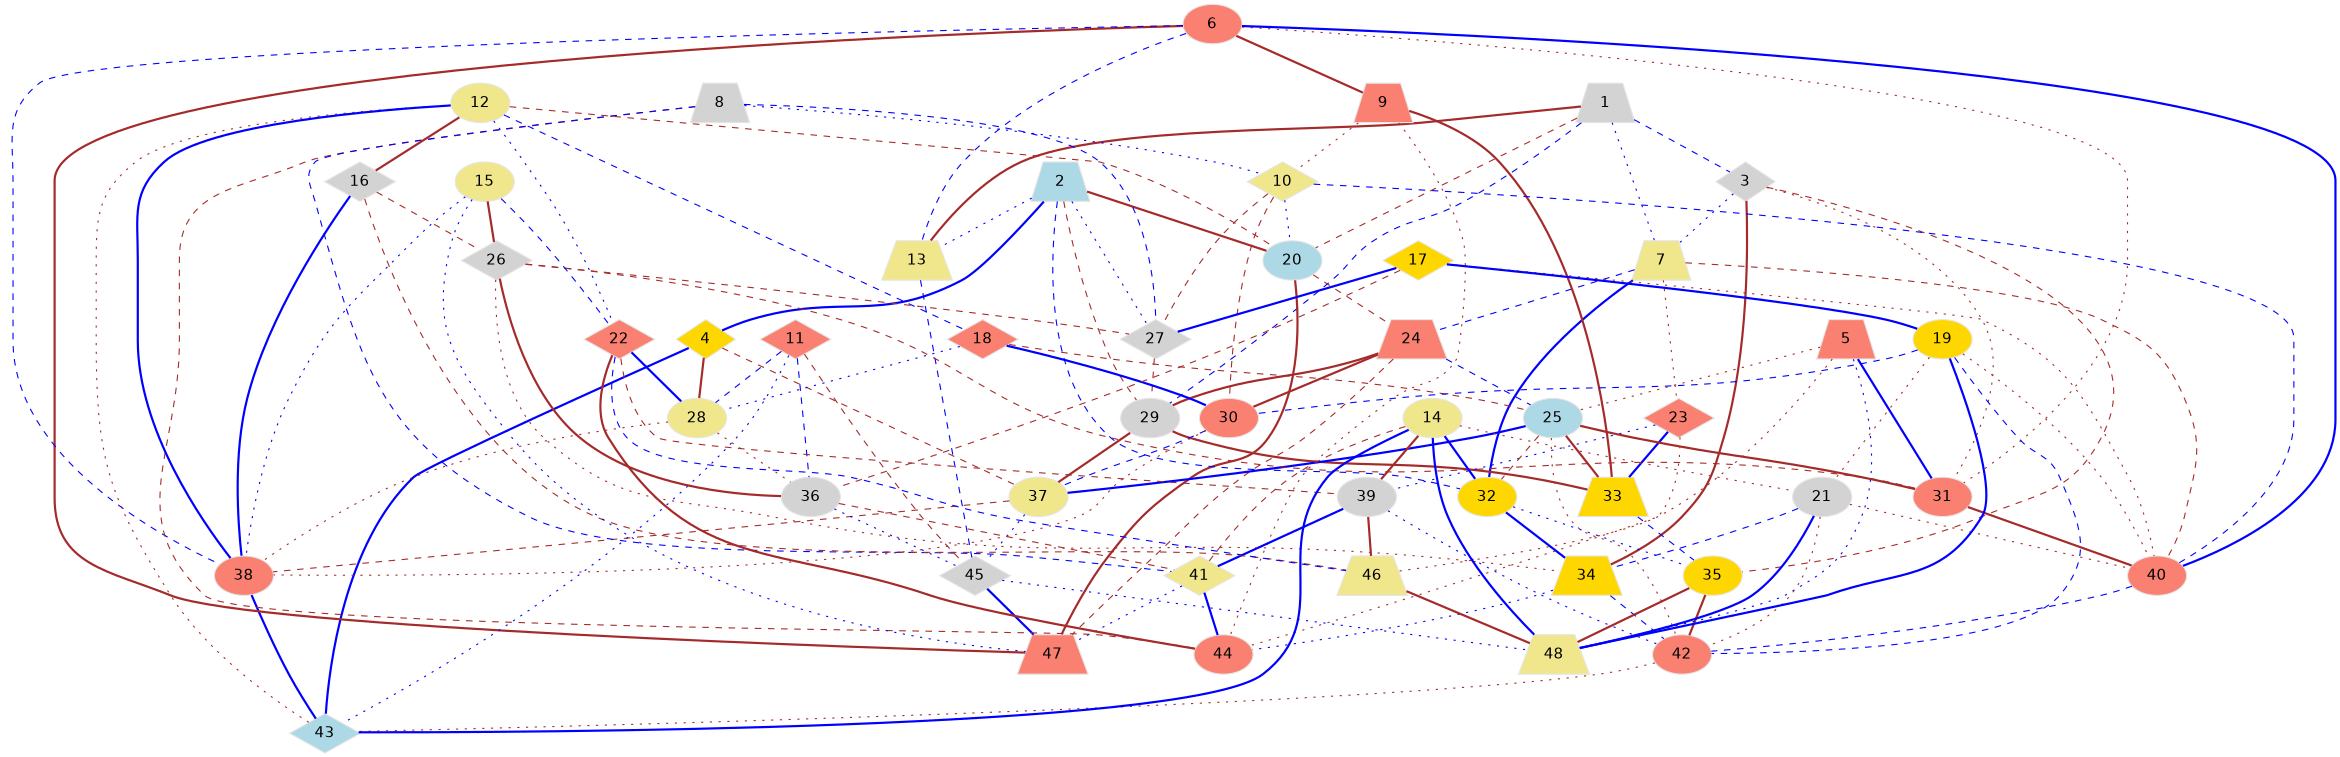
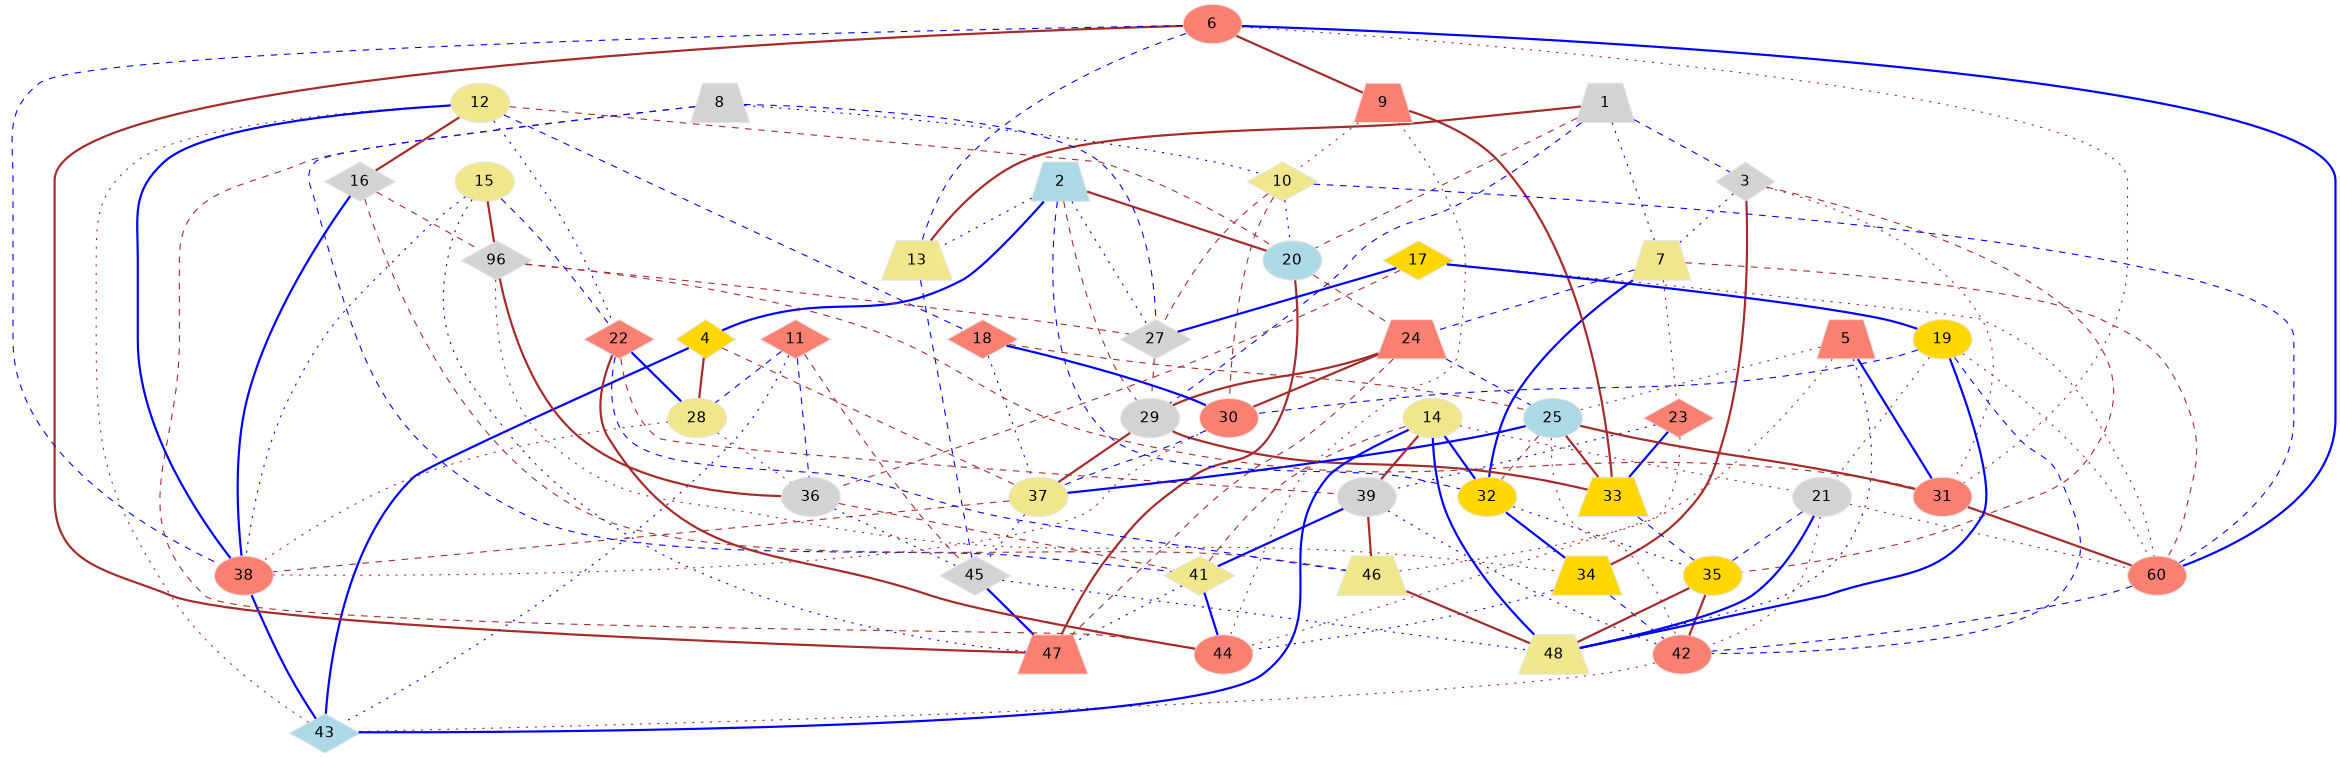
  graph {
    fontname="DejaVu Sans"
    node [color=gray90 fillcolor=salmon fontname="DejaVu Sans" shape=ellipse style=filled]
    edge [color=brown fontname="DejaVu Sans" style=dashed weight=1.0]
    1 [fillcolor=lightgrey shape=trapezium]
    3 [fillcolor=lightgrey shape=diamond]
    7 [fillcolor=khaki shape=trapezium]
    13 [fillcolor=khaki shape=trapezium]
    20 [fillcolor=lightblue]
    29 [fillcolor=lightgrey]
    31
    34 [fillcolor=gold shape=trapezium]
    35 [fillcolor=gold]
    32 [fillcolor=gold]
-   40
+   40 [label=60]
    23 [shape=diamond]
    24 [shape=trapezium]
    45 [fillcolor=lightgrey shape=diamond]
    47 [shape=trapezium]
    37 [fillcolor=khaki]
    33 [fillcolor=gold shape=trapezium]
    2 [fillcolor=lightblue shape=trapezium]
    4 [fillcolor=gold shape=diamond]
    27 [fillcolor=lightgrey shape=diamond]
    28 [fillcolor=khaki]
    43 [fillcolor=lightblue shape=diamond]
    44
    42
    48 [fillcolor=khaki shape=trapezium]
    38
    36 [fillcolor=lightgrey]
    5 [shape=trapezium]
    25 [fillcolor=lightblue]
    46 [fillcolor=khaki shape=trapezium]
    6
    9 [shape=trapezium]
    10 [fillcolor=khaki shape=diamond]
    39 [fillcolor=lightgrey]
    30
    8 [fillcolor=lightgrey shape=trapezium]
    41 [fillcolor=khaki shape=diamond]
    11 [shape=diamond]
    12 [fillcolor=khaki]
    16 [fillcolor=lightgrey shape=diamond]
    18 [shape=diamond]
    22 [shape=diamond]
-   26 [fillcolor=lightgrey shape=diamond]
+   26 [fillcolor=lightgrey shape=diamond label=96]
    14 [fillcolor=khaki]
    21 [fillcolor=lightgrey]
    15 [fillcolor=khaki]
    17 [fillcolor=gold shape=diamond]
    19 [fillcolor=gold]
    1 -- 3 [color=blue weight=2.0]
    1 -- 7 [color=blue style=dotted]
    1 -- 13 [style=bold]
    1 -- 20
    1 -- 29 [color=blue]
    3 -- 7 [color=blue style=dotted]
    3 -- 31 [style=dotted]
    3 -- 34 [style=bold]
    3 -- 35
    7 -- 32 [color=blue style=bold]
    7 -- 40
    7 -- 23 [style=dotted]
    7 -- 24 [color=blue]
    13 -- 45 [color=blue]
    20 -- 24
    20 -- 47 [style=bold]
    29 -- 37 [style=bold]
    29 -- 33 [style=bold]
    31 -- 40 [style=bold]
    34 -- 44 [color=blue style=dotted]
    34 -- 42 [color=blue]
    35 -- 42 [style=bold]
    35 -- 48 [style=bold]
    32 -- 34 [color=blue style=bold]
    32 -- 35 [color=blue style=dotted]
    40 -- 42 [color=blue]
    23 -- 33 [color=blue style=bold]
    23 -- 44 [style=dotted]
    23 -- 39 [color=blue style=dotted]
    24 -- 29 [style=bold]
    24 -- 47
    24 -- 25 [color=blue]
    24 -- 30 [style=bold]
    45 -- 47 [color=blue style=bold]
    45 -- 48 [color=blue style=dotted]
    37 -- 45 [color=blue style=dotted]
    37 -- 38
    33 -- 35 [color=blue weight=2.0]
    2 -- 13 [color=blue style=dotted]
    2 -- 20 [style=bold]
    2 -- 29
    2 -- 32 [color=blue]
    2 -- 4 [color=blue style=bold]
    2 -- 27 [color=blue style=dotted]
    4 -- 37
    4 -- 28 [style=bold]
    4 -- 43 [color=blue style=bold]
    27 -- 29
    28 -- 38 [style=dotted]
    28 -- 36 [style=dotted]
    42 -- 43 [style=dotted]
    38 -- 43 [color=blue style=bold]
    36 -- 45 [color=blue style=dotted]
    36 -- 41
    5 -- 31 [color=blue style=bold]
    5 -- 48 [color=blue style=dotted]
    5 -- 25 [style=dotted]
    5 -- 46 [style=dotted]
    25 -- 31 [style=bold]
    25 -- 32
    25 -- 37 [color=blue style=bold]
    25 -- 33 [style=bold]
    25 -- 42 [style=dotted]
    46 -- 48 [style=bold weight=2.0]
    6 -- 13 [color=blue]
    6 -- 31 [style=dotted]
    6 -- 40 [color=blue style=bold]
    6 -- 47 [style=bold]
    6 -- 38 [color=blue]
    6 -- 9 [style=bold]
    9 -- 33 [style=bold]
    9 -- 44 [style=dotted]
    9 -- 10 [style=dotted]
    10 -- 20 [color=blue style=dotted]
    10 -- 40 [color=blue]
    10 -- 27
    10 -- 30
    39 -- 42 [color=blue style=dotted]
    39 -- 46 [style=bold]
    39 -- 41 [color=blue style=bold]
    30 -- 37 [color=blue]
    30 -- 38 [style=dotted]
    8 -- 27 [color=blue]
    8 -- 44
    8 -- 10 [color=blue style=dotted]
    8 -- 41 [color=blue]
    41 -- 47 [color=blue style=dotted]
    41 -- 44 [color=blue style=bold]
    11 -- 45
    11 -- 28 [color=blue]
    11 -- 43 [color=blue style=dotted]
    11 -- 36 [color=blue]
    12 -- 20
    12 -- 43 [style=dotted]
    12 -- 38 [color=blue style=bold]
    12 -- 16 [style=bold]
    12 -- 18 [color=blue]
    12 -- 22 [color=blue style=dotted]
    16 -- 38 [color=blue style=bold]
    16 -- 46
    16 -- 26
-   18 -- 28 [color=blue style=dotted]
+   18 -- 37 [color=blue style=dotted]
    18 -- 25
    18 -- 30 [color=blue style=bold]
    22 -- 28 [color=blue style=bold]
    22 -- 44 [style=bold]
    22 -- 46 [color=blue]
    22 -- 39
    26 -- 31
    26 -- 34 [style=dotted]
    26 -- 27
    26 -- 36 [style=bold]
    14 -- 32 [color=blue style=bold]
    14 -- 43 [color=blue style=bold]
    14 -- 48 [color=blue style=bold]
    14 -- 39 [style=bold]
    14 -- 41
    14 -- 21 [style=dotted]
-   21 -- 34 [color=blue]
+   21 -- 35 [color=blue]
    21 -- 40 [style=dotted]
    21 -- 42 [style=dotted]
    21 -- 48 [color=blue style=bold]
    15 -- 47 [color=blue style=dotted]
    15 -- 38 [color=blue style=dotted]
    15 -- 22 [color=blue]
    15 -- 26 [style=bold]
    17 -- 40 [style=dotted]
    17 -- 27 [color=blue style=bold]
    17 -- 36
    17 -- 19 [color=blue style=bold]
    19 -- 40 [style=dotted]
    19 -- 42 [color=blue]
    19 -- 48 [color=blue style=bold]
    19 -- 30 [color=blue]
    19 -- 21 [style=dotted]
  }
